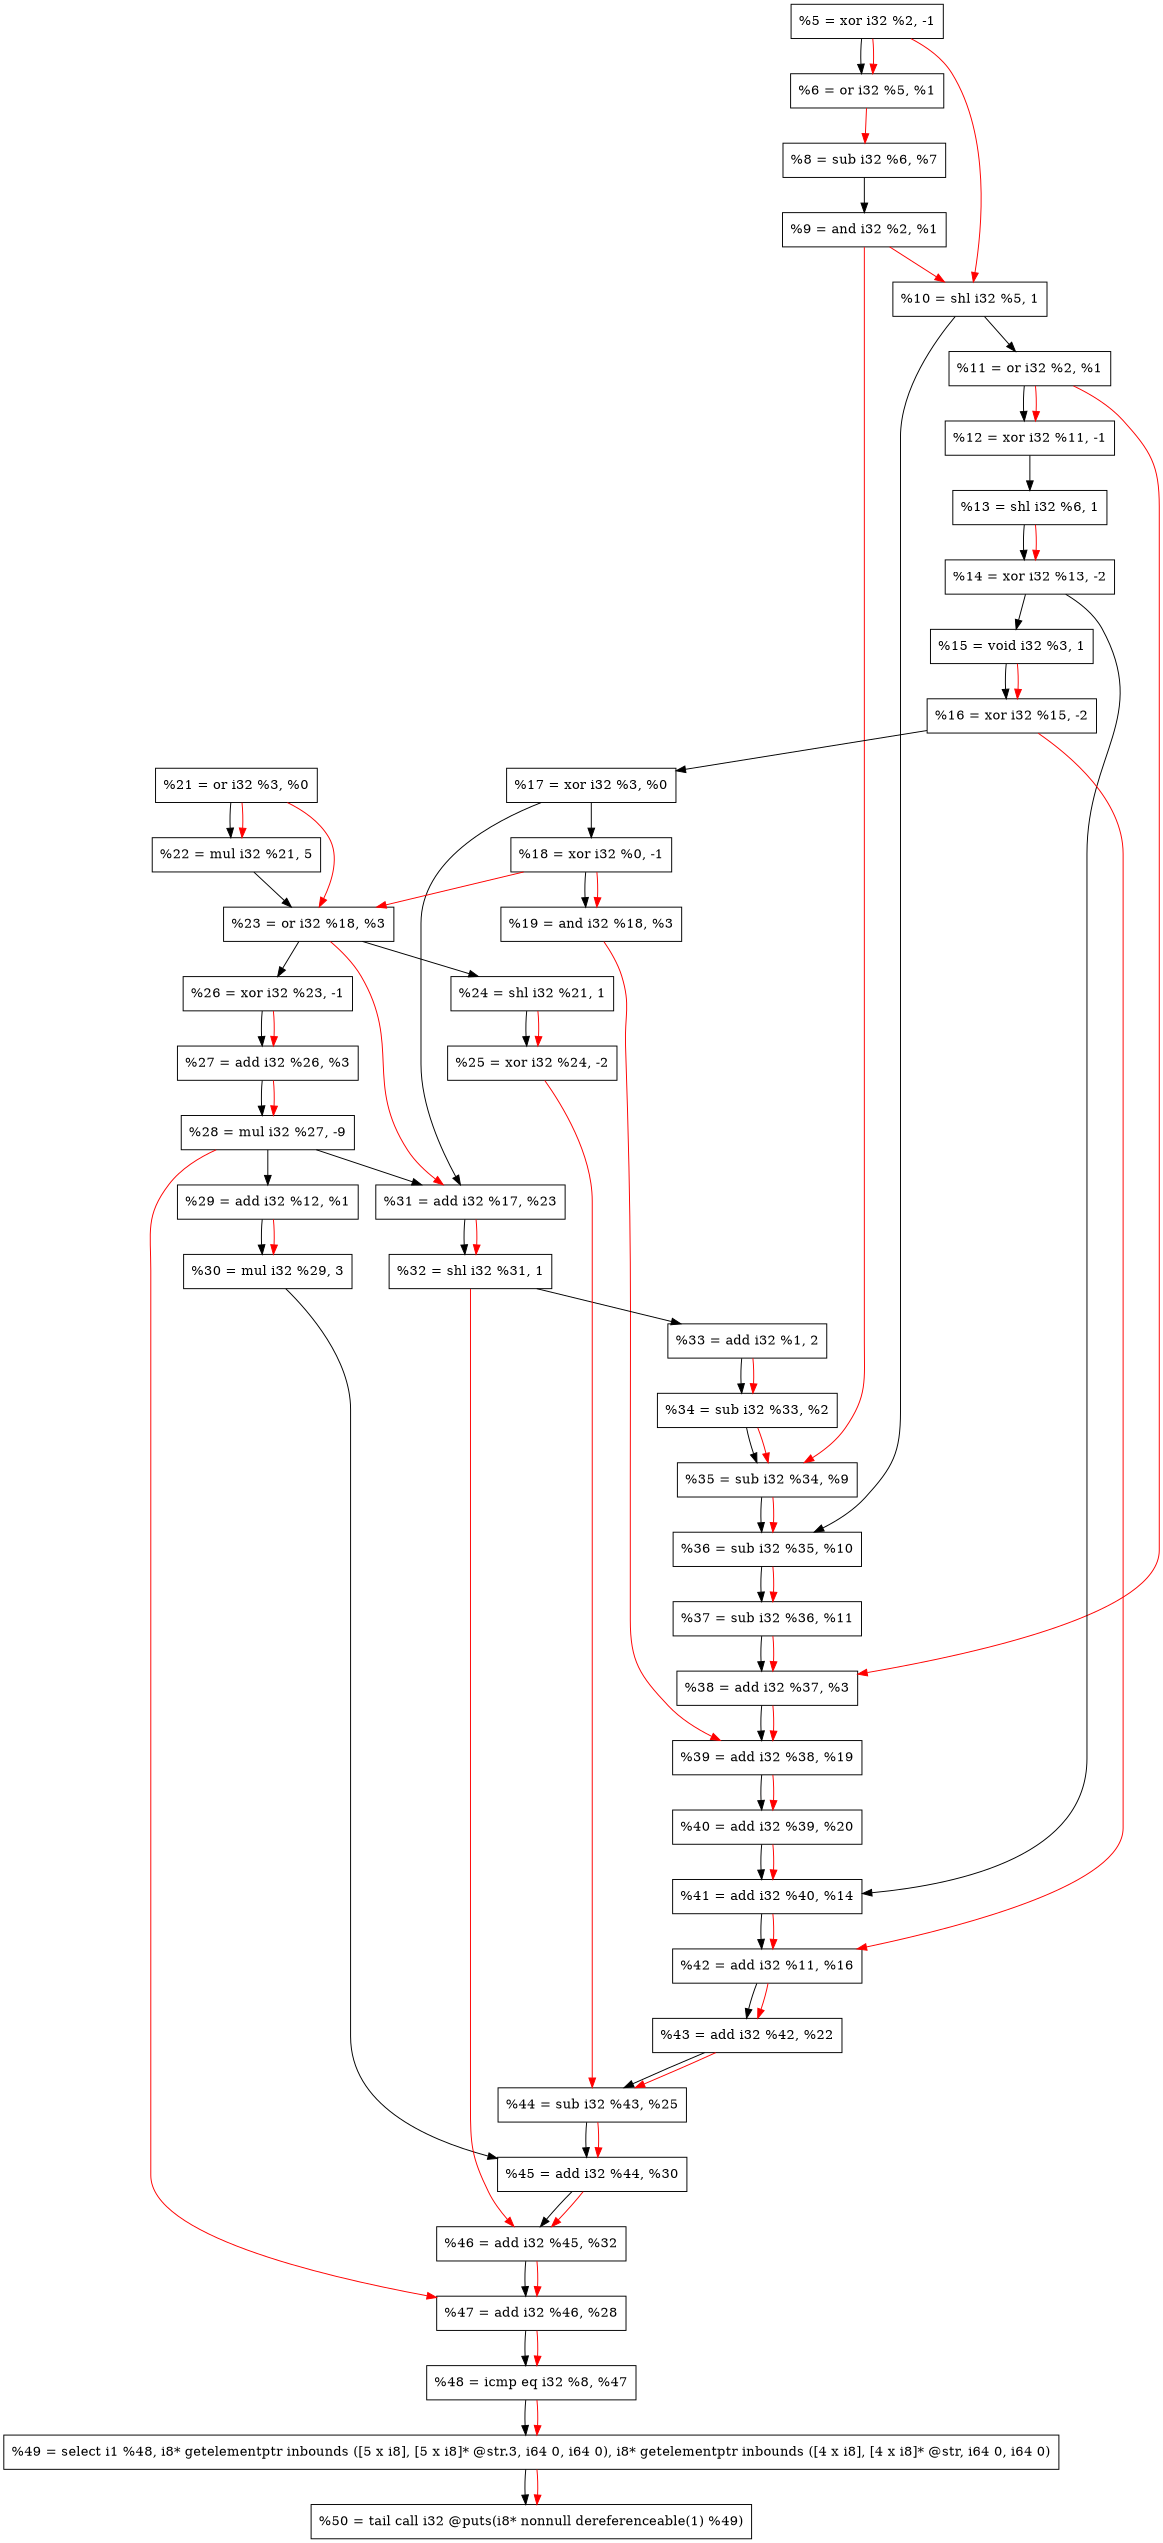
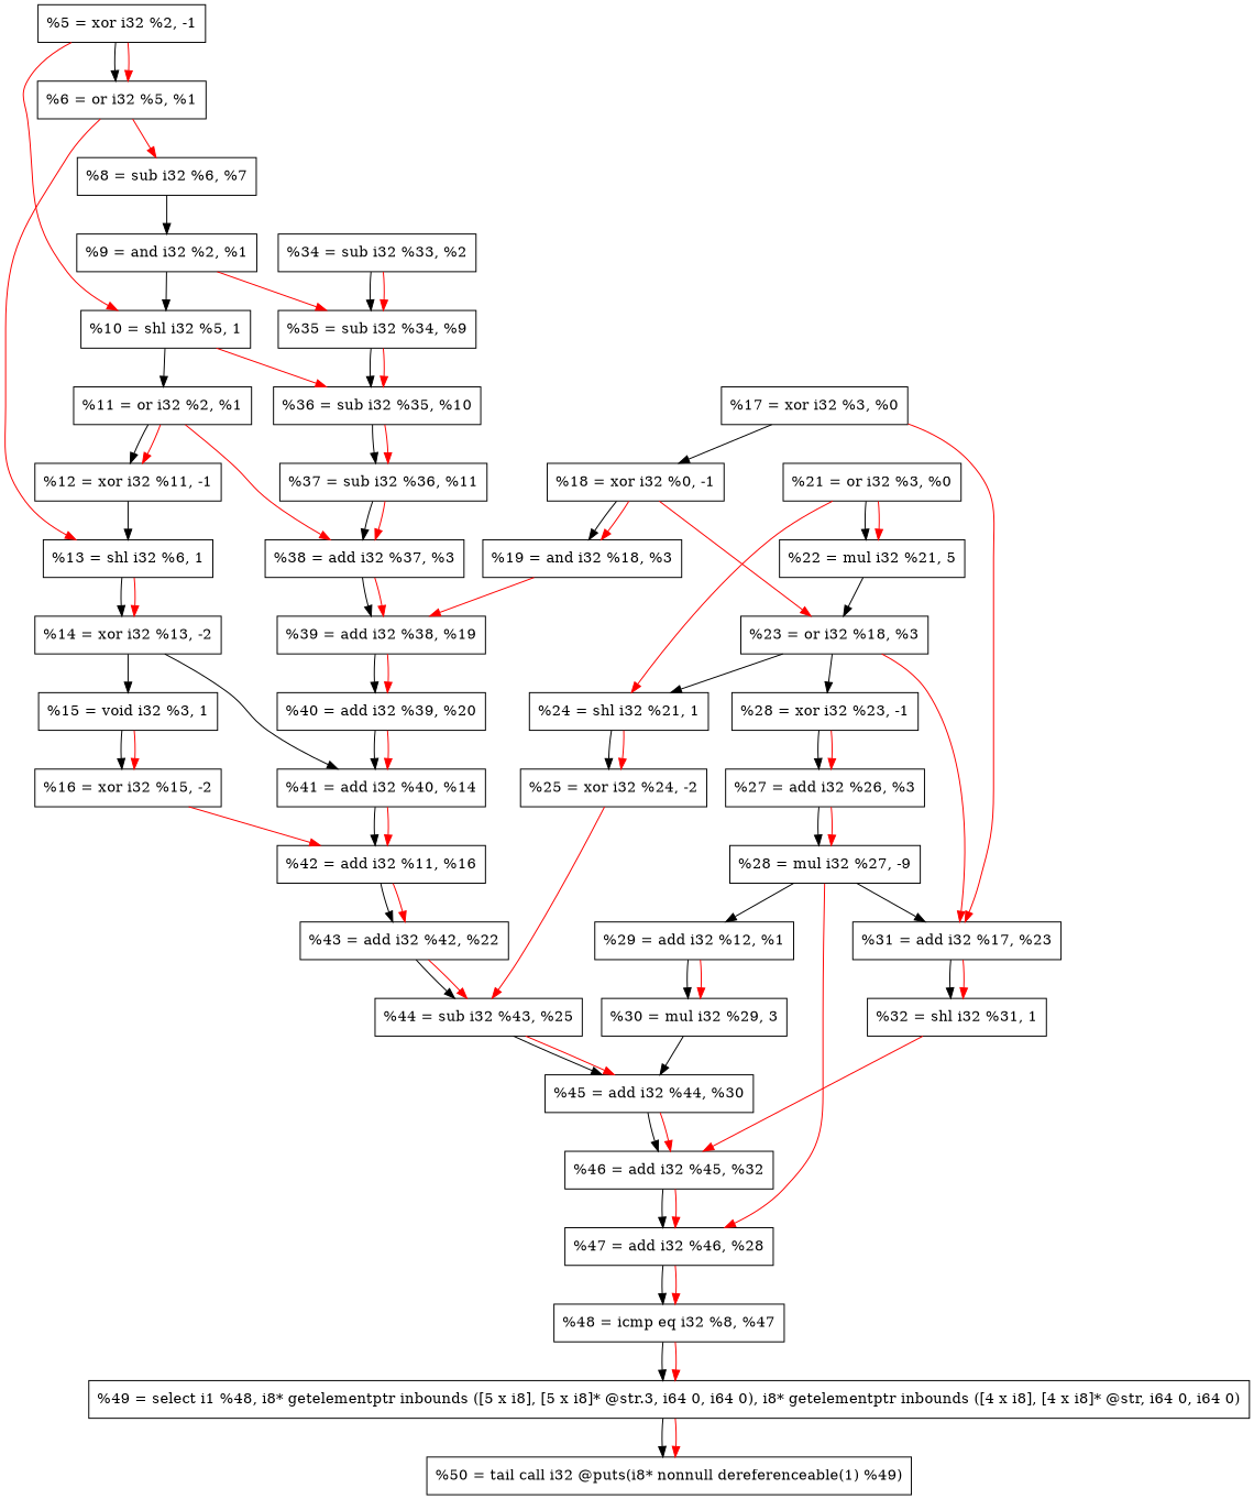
  digraph {
    node [shape=record]
    edge [color=red]
    n1 [label="  %5 = xor i32 %2, -1"]
    n2 [label="  %6 = or i32 %5, %1"]
    n3 [label="  %10 = shl i32 %5, 1"]
    n4 [label="  %8 = sub i32 %6, %7"]
    n5 [label="  %13 = shl i32 %6, 1"]
    n6 [label="  %11 = or i32 %2, %1"]
    n7 [label="  %36 = sub i32 %35, %10"]
    n8 [label="  %9 = and i32 %2, %1"]
    n9 [label="  %14 = xor i32 %13, -2"]
    n10 [label="  %35 = sub i32 %34, %9"]
    n11 [label="  %48 = icmp eq i32 %8, %47"]
    n12 [label="  %49 = select i1 %48, i8* getelementptr inbounds ([5 x i8], [5 x i8]* @str.3, i64 0, i64 0), i8* getelementptr inbounds ([4 x i8], [4 x i8]* @str, i64 0, i64 0)"]
    n13 [label="  %12 = xor i32 %11, -1"]
    n14 [label="  %38 = add i32 %37, %3"]
    n15 [label="  %37 = sub i32 %36, %11"]
    n16 [label="  %29 = add i32 %12, %1"]
    n17 [label="  %30 = mul i32 %29, 3"]
    n18 [label="%15 = void i32 %3, 1"]
    n19 [label="  %41 = add i32 %40, %14"]
    n20 [label="  %16 = xor i32 %15, -2"]
    n21 [label="%42 = add i32 %11, %16"]
    n22 [label="  %17 = xor i32 %3, %0"]
    n23 [label="  %18 = xor i32 %0, -1"]
    n24 [label="  %31 = add i32 %17, %23"]
    n25 [label="  %43 = add i32 %42, %22"]
    n26 [label="  %19 = and i32 %18, %3"]
    n27 [label="  %23 = or i32 %18, %3"]
    n28 [label="  %32 = shl i32 %31, 1"]
    n29 [label="  %39 = add i32 %38, %19"]
    n30 [label="  %24 = shl i32 %21, 1"]
-   n31 [label="  %26 = xor i32 %23, -1"]
+   n31 [label="%28 = xor i32 %23, -1"]
    n32 [label="  %40 = add i32 %39, %20"]
    n33 [label="  %21 = or i32 %3, %0"]
    n34 [label="  %22 = mul i32 %21, 5"]
    n35 [label="  %25 = xor i32 %24, -2"]
    n36 [label="  %44 = sub i32 %43, %25"]
    n37 [label="  %27 = add i32 %26, %3"]
    n38 [label="  %45 = add i32 %44, %30"]
    n39 [label="  %28 = mul i32 %27, -9"]
    n40 [label="  %47 = add i32 %46, %28"]
    n41 [label="  %46 = add i32 %45, %32"]
-   n42 [label="  %33 = add i32 %1, 2"]
    n43 [label="  %34 = sub i32 %33, %2"]
    n44 [label="  %50 = tail call i32 @puts(i8* nonnull dereferenceable(1) %49)"]
    n1 -> n2 [color=""]
    n1 -> n2
    n1 -> n3
    n2 -> n4
+   n2 -> n5
    n3 -> n6 [color=""]
-   n3 -> n7 [color=black]
+   n3 -> n7
    n4 -> n8 [color=""]
    n5 -> n9 [color=""]
    n5 -> n9
    n6 -> n13 [color=""]
    n6 -> n13
    n6 -> n14
    n7 -> n15 [color=""]
    n7 -> n15
-   n8 -> n3
+   n8 -> n3 [color=""]
    n8 -> n10
    n9 -> n18 [color=""]
    n9 -> n19 [color=black]
    n10 -> n7 [color=""]
    n10 -> n7
    n11 -> n12 [color=""]
    n11 -> n12
    n12 -> n44 [color=""]
    n12 -> n44
    n13 -> n5 [color=""]
    n14 -> n29 [color=""]
    n14 -> n29
    n15 -> n14 [color=""]
    n15 -> n14
    n16 -> n17 [color=""]
    n16 -> n17
    n17 -> n38 [color=black]
    n18 -> n20 [color=""]
    n18 -> n20
    n19 -> n21 [color=""]
    n19 -> n21
    n20 -> n21
-   n20 -> n22 [color=""]
    n21 -> n25 [color=""]
    n21 -> n25
    n22 -> n23 [color=""]
-   n22 -> n24 [color=black]
+   n22 -> n24
    n23 -> n26 [color=""]
    n23 -> n26
    n23 -> n27
    n24 -> n28 [color=""]
    n24 -> n28
    n25 -> n36 [color=""]
    n25 -> n36
    n26 -> n29
    n27 -> n24
    n27 -> n30 [color=""]
    n27 -> n31 [color=black]
    n28 -> n41
-   n28 -> n42 [color=""]
    n29 -> n32 [color=""]
    n29 -> n32
    n30 -> n35 [color=""]
    n30 -> n35
    n31 -> n37 [color=""]
    n31 -> n37
    n32 -> n19 [color=""]
    n32 -> n19
-   n33 -> n27
+   n33 -> n30
    n33 -> n34 [color=""]
    n33 -> n34
    n34 -> n27 [color=""]
    n35 -> n36
    n36 -> n38 [color=""]
    n36 -> n38
    n37 -> n39 [color=""]
    n37 -> n39
    n38 -> n41 [color=""]
    n38 -> n41
    n39 -> n16 [color=""]
    n39 -> n24 [color=""]
    n39 -> n40
    n40 -> n11 [color=""]
    n40 -> n11
    n41 -> n40 [color=""]
    n41 -> n40
-   n42 -> n43 [color=""]
-   n42 -> n43
    n43 -> n10 [color=""]
    n43 -> n10
  }
